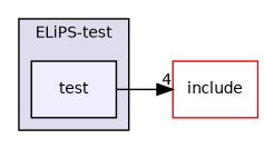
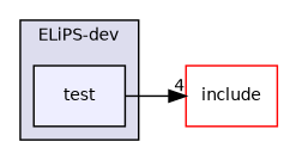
  digraph {
    compound=true
    rankdir=LR
    node [fontname=Helvetica fontsize=10 shape=box style=filled]
    n1 [fillcolor="#eeeeff" label=test pencolor=black]
    n2 [color=red fillcolor=white label=include]
    subgraph cluster_1 {
      bgcolor="#ddddee"
      fontname=Helvetica
      fontsize=10
-     label="ELiPS-test"
+     label="ELiPS-dev"
      pencolor=black
      n1
    }
    n1 -> n2 [headlabel=4 labeldistance=1.5 labelfontname=Helvetica labelfontsize=10]
  }
